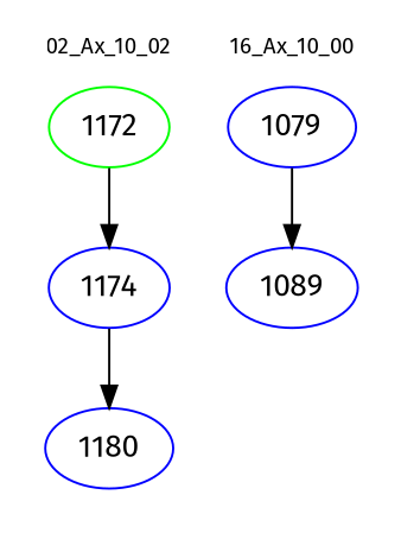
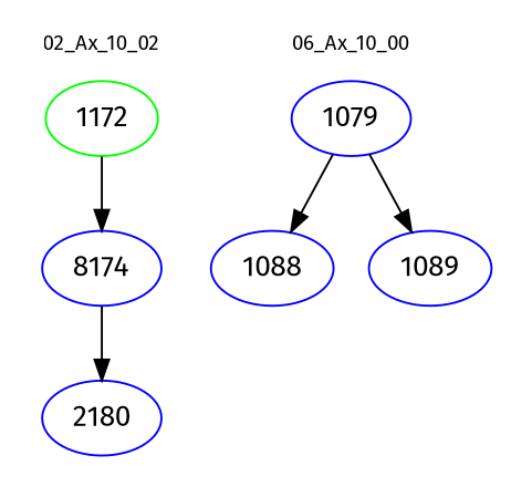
  digraph {
    fontname="Fira Sans"
    node [color=blue fontname="Fira Sans"]
    edge [color=black fontname="Fira Sans"]
-   n1 [label=1174]
+   n1 [label=8174]
    n2 [color=green label=1172]
-   n3 [label=1180]
+   n3 [label=2180]
    n4 [label=1079]
+   n5 [label=1088]
    n6 [label=1089]
    subgraph cluster_1 {
      color=white
      fontsize=10
      label="02_Ax_10_02"
      n1
      n2
      n3
    }
    subgraph cluster_2 {
      color=white
      fontsize=10
-     label="16_Ax_10_00"
+     label="06_Ax_10_00"
      n4
+     n5
      n6
    }
    n1 -> n3
    n2 -> n1
+   n4 -> n5
    n4 -> n6
  }
